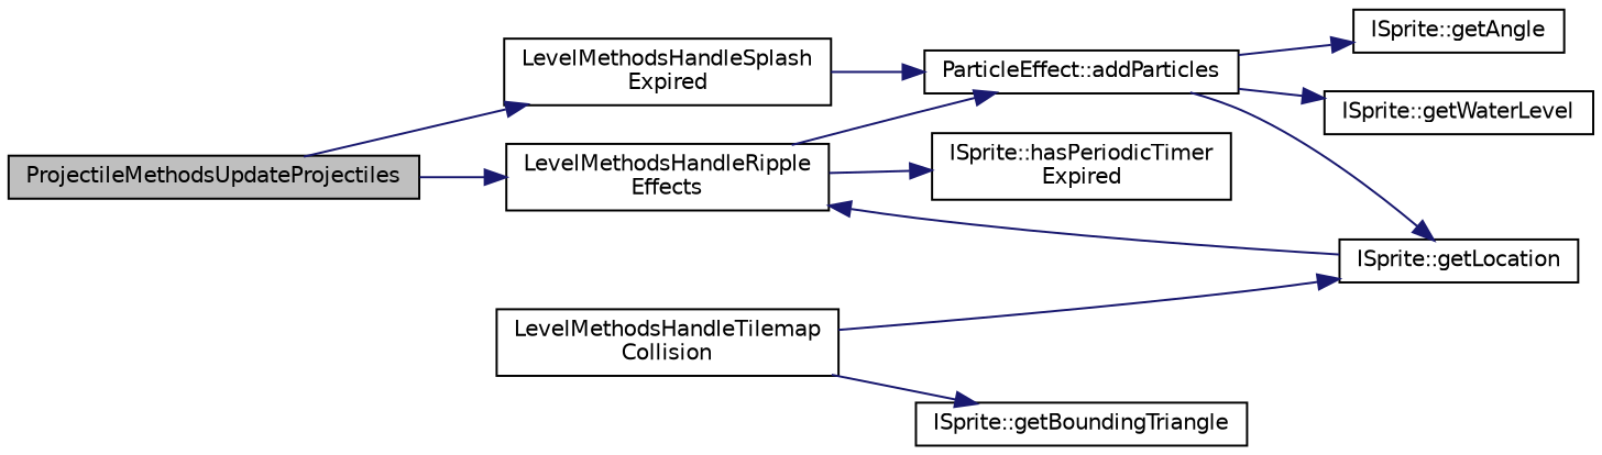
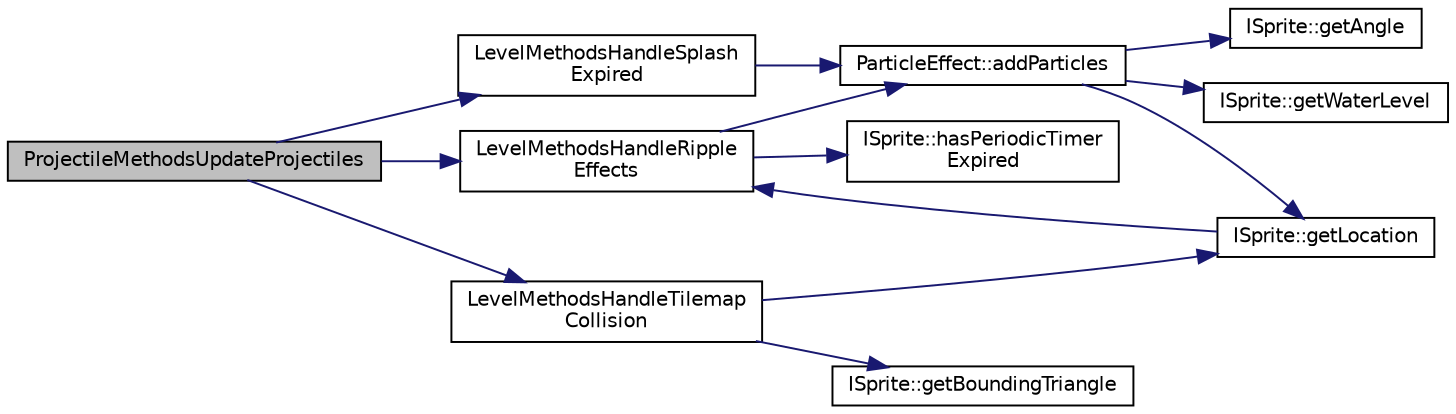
  digraph {
    rankdir=LR
    node [color=black fillcolor=white fontname=Helvetica fontsize=10 shape=record style=filled]
    edge [color=midnightblue fontname=Helvetica fontsize=10 labelfontname=Helvetica labelfontsize=10 style=solid]
    n1 [fillcolor=grey75 fontcolor=black height=0.2 label=ProjectileMethodsUpdateProjectiles width=0.4]
    n2 [height=0.2 label="LevelMethodsHandleRipple\lEffects" width=0.4]
    n3 [height=0.2 label="LevelMethodsHandleSplash\lExpired" width=0.4]
    n4 [height=0.2 label="LevelMethodsHandleTilemap\lCollision" width=0.4]
    n5 [height=0.2 label="ParticleEffect::addParticles" width=0.4]
    n6 [height=0.2 label="ISprite::hasPeriodicTimer\lExpired" width=0.4]
    n7 [height=0.2 label="ISprite::getLocation" width=0.4]
    n8 [height=0.2 label="ISprite::getBoundingTriangle" width=0.4]
    n9 [height=0.2 label="ISprite::getAngle" width=0.4]
    n10 [height=0.2 label="ISprite::getWaterLevel" width=0.4]
    n1 -> n2
    n1 -> n3
+   n1 -> n4
    n2 -> n5
    n2 -> n6
    n3 -> n5
    n4 -> n7
    n4 -> n8
    n5 -> n7
    n5 -> n9
    n5 -> n10
    n7 -> n2
  }
